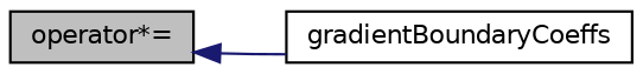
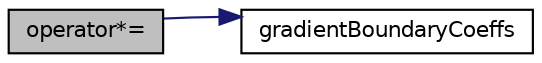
  digraph {
    rankdir=LR
    node [color=black fontname=Helvetica fontsize=10 shape=record]
    n1 [fillcolor=grey75 fontcolor=black height=0.2 label="operator*=" style=filled width=0.4]
    n2 [height=0.2 label=gradientBoundaryCoeffs width=0.4]
-   n1 -> n2 [color=midnightblue dir=back fontname=Helvetica fontsize=10 labelfontname=Helvetica labelfontsize=10 style=solid]
+   n2 -> n1 [color=midnightblue dir=back fontname=Helvetica fontsize=10 labelfontname=Helvetica labelfontsize=10 style=solid]
  }
